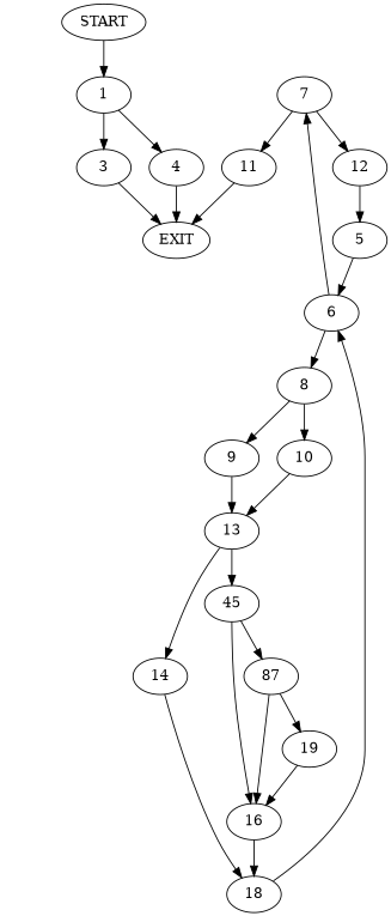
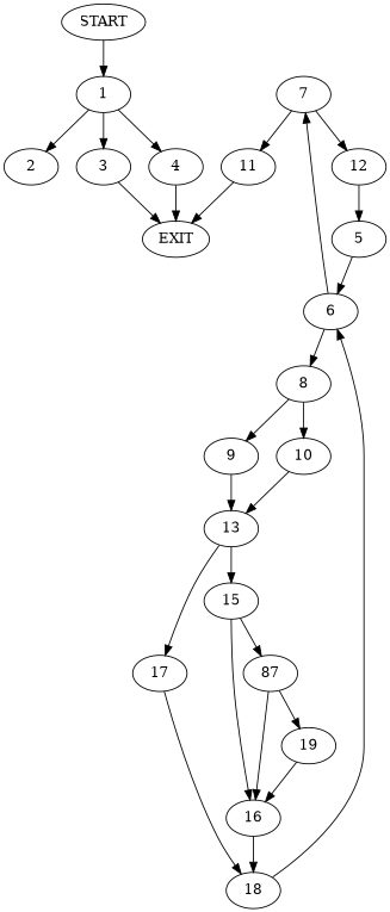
  digraph {
    n1 [label=START]
    1
+   2
    3
    4
    n6 [label=EXIT]
    5
    6
    7
    8
    11
    12
    9
    10
    13
-   14
-   15 [label=45]
+   14 [label=17]
+   15
    18
    16
    n20 [label=87]
    19
    n1 -> 1
+   1 -> 2
    1 -> 3
    1 -> 4
    3 -> n6
    4 -> n6
    5 -> 6
    6 -> 7
    6 -> 8
    7 -> 11
    7 -> 12
    8 -> 9
    8 -> 10
    11 -> n6
    12 -> 5
    9 -> 13
    10 -> 13
    13 -> 14
    13 -> 15
    14 -> 18
    15 -> 16
    15 -> n20
    18 -> 6
    16 -> 18
    n20 -> 16
    n20 -> 19
    19 -> 16
  }
